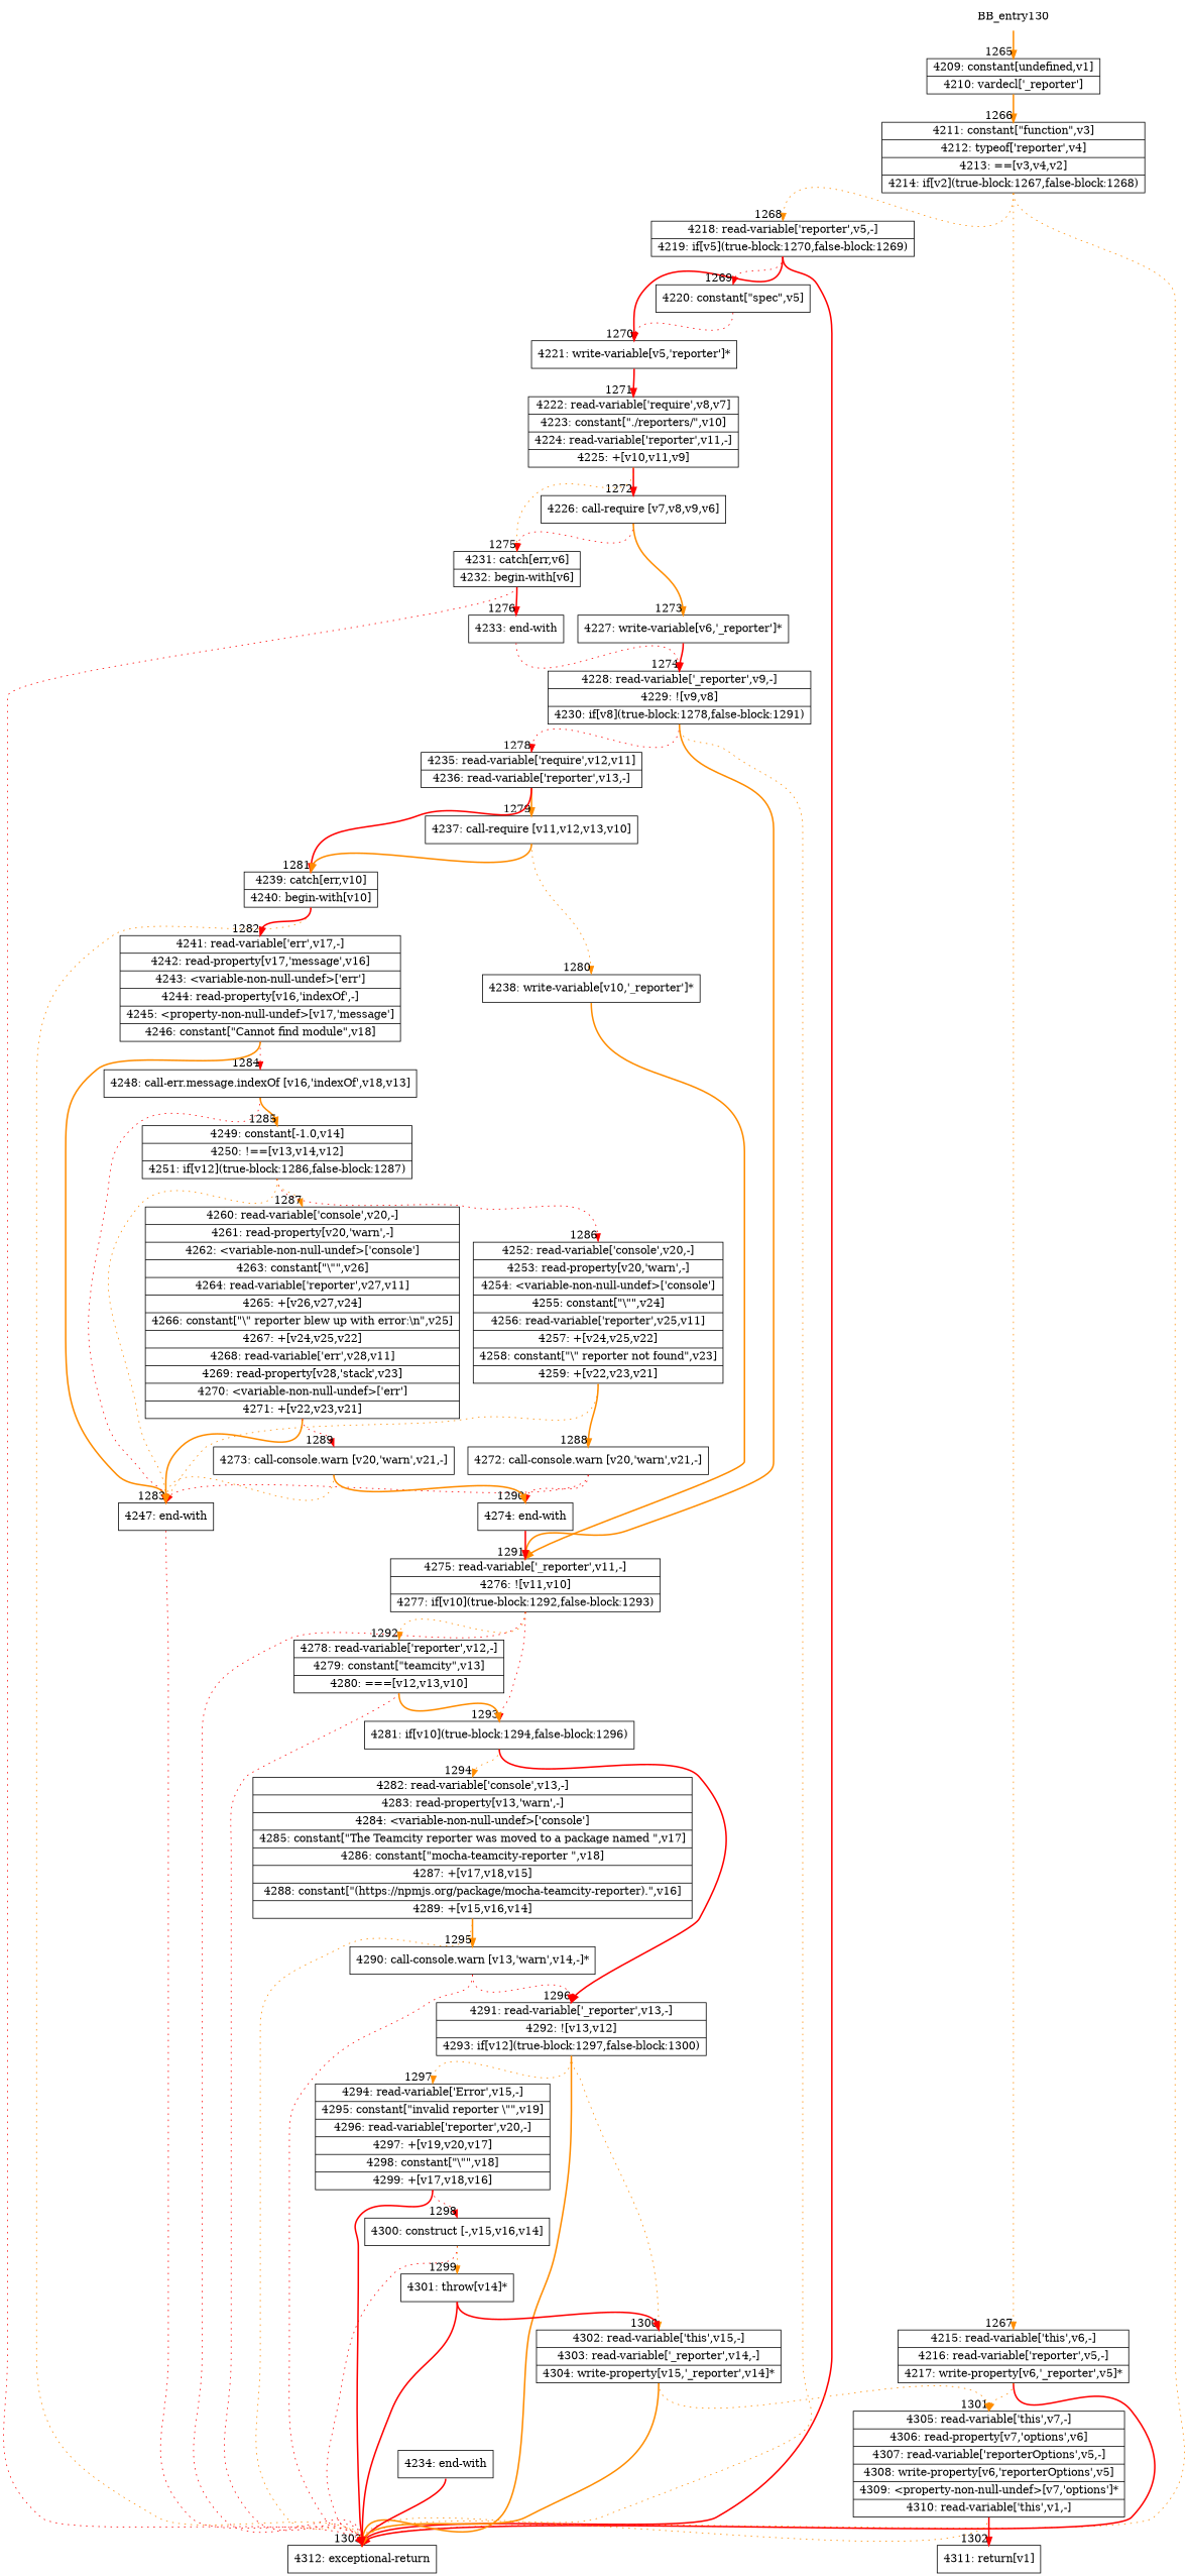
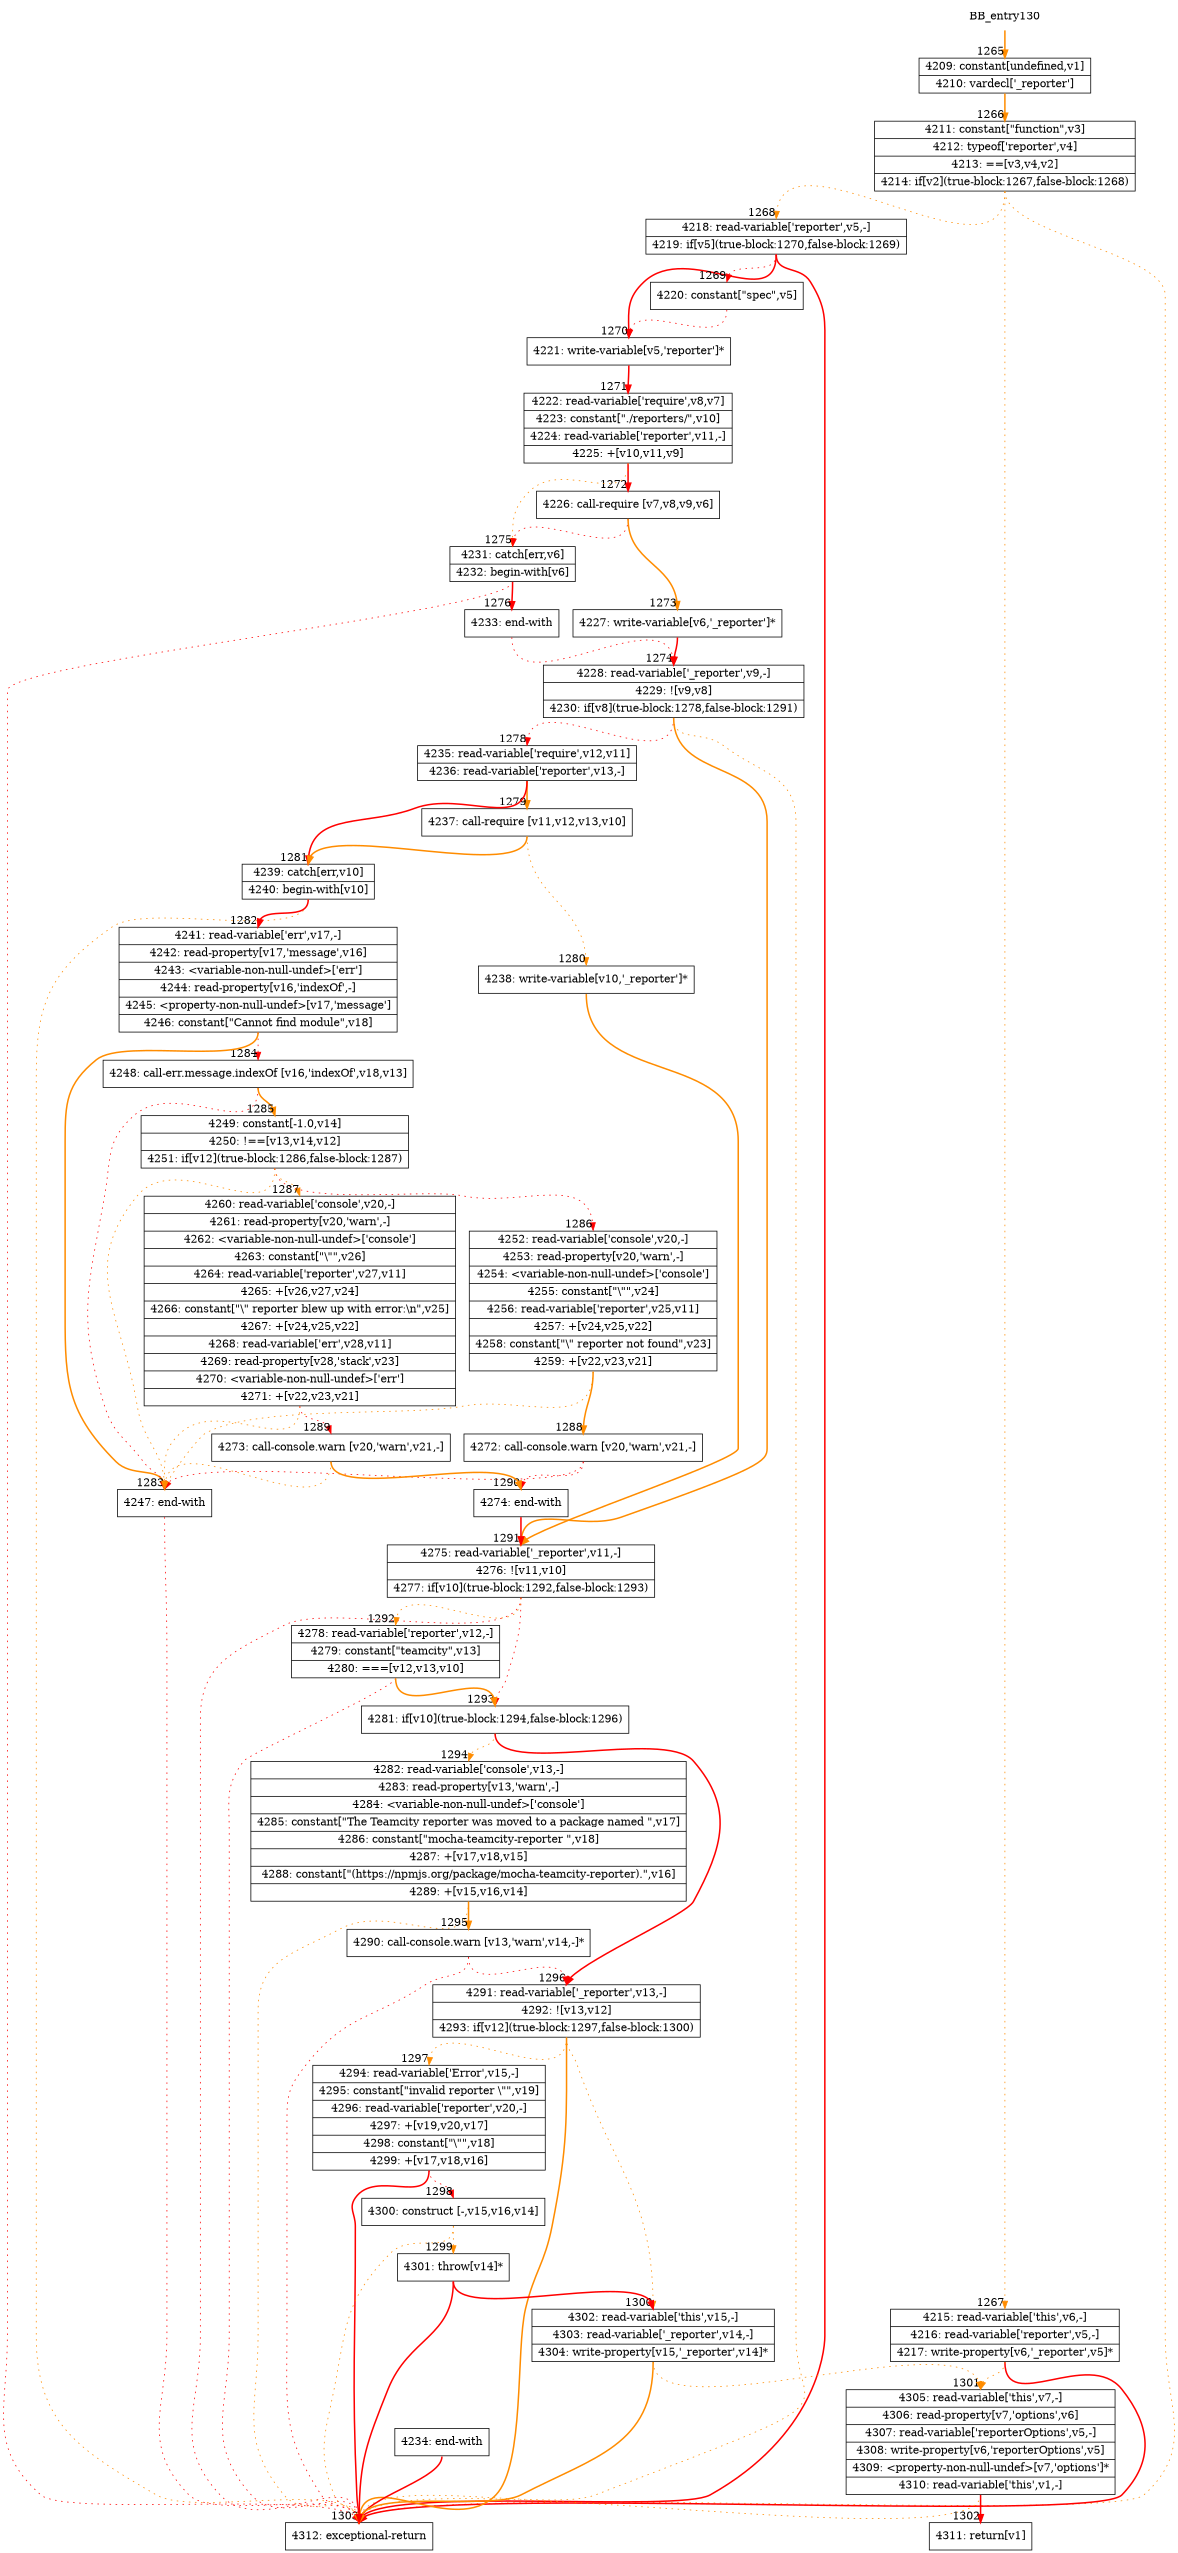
  digraph {
    rankdir=TD
    node [shape=record]
    edge [color=darkorange headport=n style=dotted tailport=s]
    n1 [label=BB_entry130 shape=none]
    n2 [label="{4209: constant[undefined,v1]|4210: vardecl['_reporter']}"]
    n3 [label="{4211: constant[\"function\",v3]|4212: typeof['reporter',v4]|4213: ==[v3,v4,v2]|4214: if[v2](true-block:1267,false-block:1268)}"]
    n4 [label="{4215: read-variable['this',v6,-]|4216: read-variable['reporter',v5,-]|4217: write-property[v6,'_reporter',v5]*}"]
    n5 [label="{4218: read-variable['reporter',v5,-]|4219: if[v5](true-block:1270,false-block:1269)}"]
    n6 [label="{4312: exceptional-return}"]
    n7 [label="{4305: read-variable['this',v7,-]|4306: read-property[v7,'options',v6]|4307: read-variable['reporterOptions',v5,-]|4308: write-property[v6,'reporterOptions',v5]|4309: \<property-non-null-undef\>[v7,'options']*|4310: read-variable['this',v1,-]}"]
    n8 [label="{4221: write-variable[v5,'reporter']*}"]
    n9 [label="{4220: constant[\"spec\",v5]}"]
    n10 [label="{4311: return[v1]}"]
    n11 [label="{4222: read-variable['require',v8,v7]|4223: constant[\"./reporters/\",v10]|4224: read-variable['reporter',v11,-]|4225: +[v10,v11,v9]}"]
    n12 [label="{4226: call-require [v7,v8,v9,v6]}"]
    n13 [label="{4231: catch[err,v6]|4232: begin-with[v6]}"]
    n14 [label="{4227: write-variable[v6,'_reporter']*}"]
    n15 [label="{4233: end-with}"]
    n16 [label="{4228: read-variable['_reporter',v9,-]|4229: ![v9,v8]|4230: if[v8](true-block:1278,false-block:1291)}"]
    n17 [label="{4235: read-variable['require',v12,v11]|4236: read-variable['reporter',v13,-]}"]
    n18 [label="{4275: read-variable['_reporter',v11,-]|4276: ![v11,v10]|4277: if[v10](true-block:1292,false-block:1293)}"]
    n19 [label="{4237: call-require [v11,v12,v13,v10]}"]
    n20 [label="{4239: catch[err,v10]|4240: begin-with[v10]}"]
    n21 [label="{4281: if[v10](true-block:1294,false-block:1296)}"]
    n22 [label="{4278: read-variable['reporter',v12,-]|4279: constant[\"teamcity\",v13]|4280: ===[v12,v13,v10]}"]
    n23 [label="{4238: write-variable[v10,'_reporter']*}"]
    n24 [label="{4241: read-variable['err',v17,-]|4242: read-property[v17,'message',v16]|4243: \<variable-non-null-undef\>['err']|4244: read-property[v16,'indexOf',-]|4245: \<property-non-null-undef\>[v17,'message']|4246: constant[\"Cannot find module\",v18]}"]
    n25 [label="{4282: read-variable['console',v13,-]|4283: read-property[v13,'warn',-]|4284: \<variable-non-null-undef\>['console']|4285: constant[\"The Teamcity reporter was moved to a package named \",v17]|4286: constant[\"mocha-teamcity-reporter \",v18]|4287: +[v17,v18,v15]|4288: constant[\"(https://npmjs.org/package/mocha-teamcity-reporter).\",v16]|4289: +[v15,v16,v14]}"]
    n26 [label="{4291: read-variable['_reporter',v13,-]|4292: ![v13,v12]|4293: if[v12](true-block:1297,false-block:1300)}"]
    n27 [label="{4234: end-with}"]
    n28 [label="{4248: call-err.message.indexOf [v16,'indexOf',v18,v13]}"]
    n29 [label="{4247: end-with}"]
    n30 [label="{4249: constant[-1.0,v14]|4250: !==[v13,v14,v12]|4251: if[v12](true-block:1286,false-block:1287)}"]
    n31 [label="{4252: read-variable['console',v20,-]|4253: read-property[v20,'warn',-]|4254: \<variable-non-null-undef\>['console']|4255: constant[\"\\\"\",v24]|4256: read-variable['reporter',v25,v11]|4257: +[v24,v25,v22]|4258: constant[\"\\\" reporter not found\",v23]|4259: +[v22,v23,v21]}"]
    n32 [label="{4260: read-variable['console',v20,-]|4261: read-property[v20,'warn',-]|4262: \<variable-non-null-undef\>['console']|4263: constant[\"\\\"\",v26]|4264: read-variable['reporter',v27,v11]|4265: +[v26,v27,v24]|4266: constant[\"\\\" reporter blew up with error:\\n\",v25]|4267: +[v24,v25,v22]|4268: read-variable['err',v28,v11]|4269: read-property[v28,'stack',v23]|4270: \<variable-non-null-undef\>['err']|4271: +[v22,v23,v21]}"]
    n33 [label="{4272: call-console.warn [v20,'warn',v21,-]}"]
    n34 [label="{4273: call-console.warn [v20,'warn',v21,-]}"]
    n35 [label="{4274: end-with}"]
    n36 [label="{4290: call-console.warn [v13,'warn',v14,-]*}"]
    n37 [label="{4294: read-variable['Error',v15,-]|4295: constant[\"invalid reporter \\\"\",v19]|4296: read-variable['reporter',v20,-]|4297: +[v19,v20,v17]|4298: constant[\"\\\"\",v18]|4299: +[v17,v18,v16]}"]
    n38 [label="{4302: read-variable['this',v15,-]|4303: read-variable['_reporter',v14,-]|4304: write-property[v15,'_reporter',v14]*}"]
    n39 [label="{4300: construct [-,v15,v16,v14]}"]
    n40 [label="{4301: throw[v14]*}"]
    n1 -> n2 [headlabel="    1265" style=bold]
    n2 -> n3 [headlabel="      1266" style=bold]
    n3 -> n4 [headlabel="      1267"]
    n3 -> n5 [headlabel="      1268"]
    n3 -> n6 [headlabel="      1303"]
    n4 -> n6 [color=red style=bold]
    n4 -> n7 [headlabel="      1301"]
    n5 -> n6 [color=red style=bold]
    n5 -> n8 [color=red headlabel="      1270" style=bold]
    n5 -> n9 [color=red headlabel="      1269"]
    n7 -> n6
    n7 -> n10 [color=red headlabel="      1302" style=bold]
    n8 -> n11 [color=red headlabel="      1271" style=bold]
    n9 -> n8 [color=red]
    n11 -> n12 [color=red headlabel="      1272" style=bold]
    n11 -> n13 [headlabel="      1275"]
    n12 -> n13 [color=red]
    n12 -> n14 [headlabel="      1273" style=bold]
    n13 -> n6 [color=red]
    n13 -> n15 [color=red headlabel="      1276" style=bold]
    n14 -> n16 [color=red headlabel="      1274" style=bold]
    n15 -> n16 [color=red]
    n16 -> n6
    n16 -> n17 [color=red headlabel="      1278"]
    n16 -> n18 [headlabel="      1291" style=bold]
    n17 -> n19 [headlabel="      1279" style=bold]
    n17 -> n20 [color=red headlabel="      1281" style=bold]
    n18 -> n6 [color=red]
    n18 -> n21 [color=red headlabel="      1293"]
    n18 -> n22 [headlabel="      1292"]
    n19 -> n20 [style=bold]
    n19 -> n23 [headlabel="      1280"]
    n20 -> n6
    n20 -> n24 [color=red headlabel="      1282" style=bold]
    n21 -> n25 [headlabel="      1294"]
    n21 -> n26 [color=red headlabel="      1296" style=bold]
    n22 -> n6 [color=red]
    n22 -> n21 [style=bold]
    n23 -> n18 [style=bold]
    n24 -> n28 [color=red headlabel="      1284"]
    n24 -> n29 [headlabel="      1283" style=bold]
    n25 -> n6
    n25 -> n36 [headlabel="      1295" style=bold]
    n26 -> n6 [style=bold]
    n26 -> n37 [headlabel="      1297"]
    n26 -> n38 [headlabel="      1300"]
    n27 -> n6 [color=red style=bold]
    n28 -> n29 [color=red]
    n28 -> n30 [headlabel="      1285" style=bold]
    n29 -> n6 [color=red]
    n30 -> n29
    n30 -> n31 [color=red headlabel="      1286"]
    n30 -> n32 [headlabel="      1287"]
    n31 -> n29
    n31 -> n33 [headlabel="      1288" style=bold]
-   n32 -> n29 [style=bold]
+   n32 -> n29
    n32 -> n34 [color=red headlabel="      1289"]
    n33 -> n29 [color=red]
    n33 -> n35 [color=red headlabel="      1290"]
    n34 -> n29
    n34 -> n35 [style=bold]
    n35 -> n18 [color=red style=bold]
    n36 -> n6 [color=red]
    n36 -> n26 [color=red]
    n37 -> n6 [color=red style=bold]
    n37 -> n39 [color=red headlabel="      1298"]
    n38 -> n6 [style=bold]
    n38 -> n7
-   n39 -> n6 [color=red]
+   n39 -> n6
    n39 -> n40 [headlabel="      1299"]
    n40 -> n6 [color=red style=bold]
    n40 -> n38 [color=red style=bold]
  }
